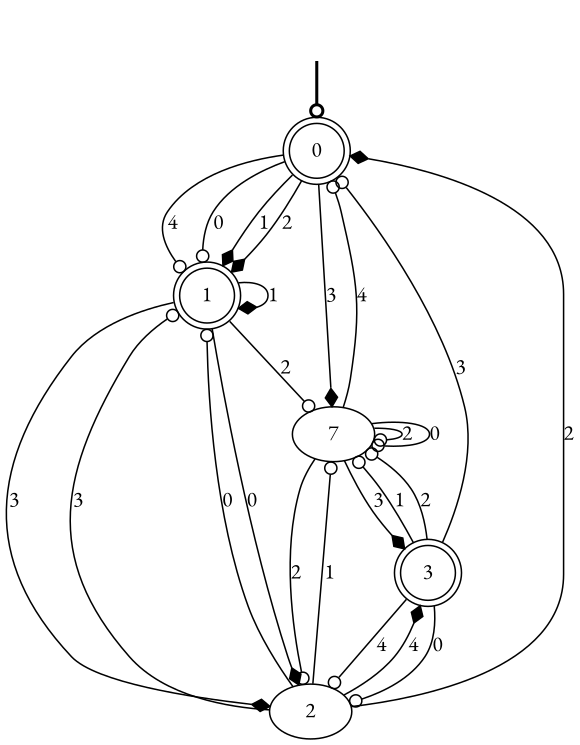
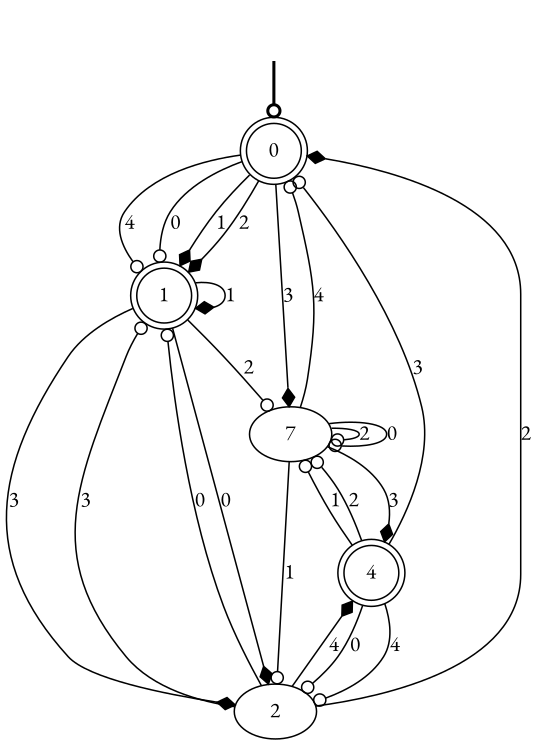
  digraph {
    fontname="EB Garamond"
    node [fontname="EB Garamond"]
    edge [arrowhead=odot fontname="EB Garamond"]
    fake [style=invisible]
    0 [root=true shape=doublecircle]
    1 [shape=doublecircle]
    n4 [label=7]
    2
-   3 [shape=doublecircle]
+   3 [shape=doublecircle label=4]
    fake -> 0 [style=bold]
    0 -> 1 [label=4]
    0 -> 1 [label=0]
    0 -> 1 [arrowhead=diamond label=1]
    0 -> 1 [arrowhead=diamond label=2]
    0 -> n4 [arrowhead=diamond label=3]
    1 -> 1 [arrowhead=diamond label=1]
    1 -> n4 [label=2]
    1 -> 2 [arrowhead=diamond label=0]
    1 -> 2 [arrowhead=diamond label=3]
    n4 -> 0 [label=4]
    n4 -> n4 [label=2]
    n4 -> n4 [label=0]
-   n4 -> 2 [label=2]
+   n4 -> 2 [label=1]
    n4 -> 3 [arrowhead=diamond label=3]
    2 -> 0 [arrowhead=diamond label=2]
    2 -> 1 [label=3]
    2 -> 1 [label=0]
-   2 -> n4 [label=1]
    2 -> 3 [arrowhead=diamond label=4]
    3 -> 0 [label=3]
    3 -> n4 [label=1]
    3 -> n4 [label=2]
    3 -> 2 [label=4]
    3 -> 2 [label=0]
  }
